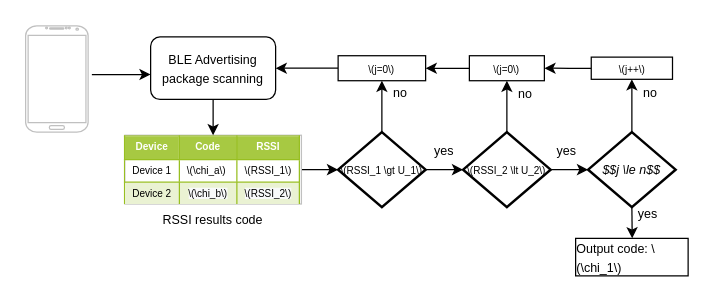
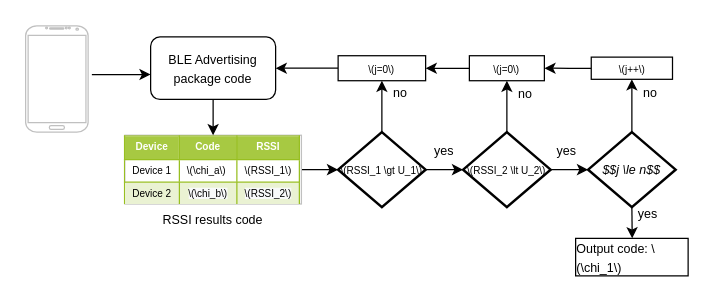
  <mxCell id="0" />
  <mxCell id="1" parent="0" />
- <mxCell id="2" value="&lt;font style=&quot;font-size: 10px&quot;&gt;BLE Advertising package scanning&lt;/font&gt;" style="rounded=1;whiteSpace=wrap;html=1;" vertex="1" parent="1"><mxGeometry x="120" y="28.88" width="100" height="50" as="geometry" /></mxCell>
+ <mxCell id="2" value="&lt;font style=&quot;font-size: 10px&quot;&gt;BLE Advertising package code&lt;/font&gt;" style="rounded=1;whiteSpace=wrap;html=1;" vertex="1" parent="1"><mxGeometry x="120" y="28.88" width="100" height="50" as="geometry" /></mxCell>
  <mxCell id="3" style="edgeStyle=orthogonalEdgeStyle;rounded=0;orthogonalLoop=1;jettySize=auto;html=1;entryX=0;entryY=0.5;entryDx=0;entryDy=0;entryPerimeter=0;" edge="1" parent="1" source="4" target="6"><mxGeometry relative="1" as="geometry" /></mxCell>
  <mxCell id="4" value="&lt;table border=&quot;1&quot; width=&quot;100%&quot; cellpadding=&quot;4&quot; style=&quot;width: 100% ; height: 100% ; border-collapse: collapse ; font-size: 8px&quot;&gt;&lt;tbody&gt;&lt;tr style=&quot;background-color: #a7c942 ; color: #ffffff ; border: 1px solid #98bf21&quot;&gt;&lt;th&gt;&lt;font style=&quot;font-size: 8px&quot;&gt;Device&lt;/font&gt;&lt;/th&gt;&lt;th&gt;&lt;font style=&quot;font-size: 8px&quot;&gt;Code&lt;/font&gt;&lt;/th&gt;&lt;th&gt;&lt;font style=&quot;font-size: 8px&quot;&gt;RSSI&lt;/font&gt;&lt;/th&gt;&lt;/tr&gt;&lt;tr style=&quot;border: 1px solid #98bf21&quot;&gt;&lt;td&gt;&lt;font style=&quot;font-size: 8px&quot;&gt;Device 1&lt;/font&gt;&lt;/td&gt;&lt;td&gt;\(\chi_a\)&amp;nbsp;&lt;br&gt;&lt;/td&gt;&lt;td&gt;\(RSSI_1\)&lt;br&gt;&lt;/td&gt;&lt;/tr&gt;&lt;tr style=&quot;background-color: #eaf2d3 ; border: 1px solid #98bf21&quot;&gt;&lt;td&gt;&lt;font style=&quot;font-size: 8px&quot;&gt;Device 2&lt;/font&gt;&lt;/td&gt;&lt;td&gt;&lt;span style=&quot;background-color: rgb(248 , 249 , 250)&quot;&gt;\(\chi_b\)&lt;/span&gt;&lt;br&gt;&lt;/td&gt;&lt;td&gt;&lt;span style=&quot;background-color: rgb(248 , 249 , 250)&quot;&gt;\(RSSI_2\)&lt;/span&gt;&lt;br&gt;&lt;/td&gt;&lt;/tr&gt;&lt;tr style=&quot;border: 1px solid #98bf21&quot;&gt;&lt;td&gt;&lt;font style=&quot;font-size: 8px&quot;&gt;Value 7&lt;/font&gt;&lt;/td&gt;&lt;td&gt;&lt;font style=&quot;font-size: 8px&quot;&gt;x1&lt;/font&gt;&lt;/td&gt;&lt;td&gt;&lt;font style=&quot;font-size: 8px&quot;&gt;RSSI&lt;sub&gt;3&lt;/sub&gt;&lt;/font&gt;&lt;/td&gt;&lt;/tr&gt;&lt;tr style=&quot;background-color: #eaf2d3 ; border: 1px solid #98bf21&quot;&gt;&lt;td&gt;&lt;font style=&quot;font-size: 8px&quot;&gt;Value 10&lt;/font&gt;&lt;/td&gt;&lt;td&gt;&lt;font style=&quot;font-size: 8px&quot;&gt;x&lt;/font&gt;&lt;/td&gt;&lt;td&gt;&lt;font style=&quot;font-size: 8px&quot;&gt;Value 12&lt;/font&gt;&lt;/td&gt;&lt;/tr&gt;&lt;/tbody&gt;&lt;/table&gt;" style="text;html=1;strokeColor=#c0c0c0;fillColor=#ffffff;overflow=fill;rounded=0;align=center;" vertex="1" parent="1"><mxGeometry x="99.38" y="107.5" width="141.25" height="55" as="geometry" /></mxCell>
  <mxCell id="5" style="edgeStyle=orthogonalEdgeStyle;rounded=0;orthogonalLoop=1;jettySize=auto;html=1;exitX=0.5;exitY=0;exitDx=0;exitDy=0;exitPerimeter=0;entryX=0.5;entryY=1;entryDx=0;entryDy=0;" edge="1" parent="1" source="6" target="13"><mxGeometry relative="1" as="geometry" /></mxCell>
  <mxCell id="6" value="&lt;span style=&quot;font-size: 8px&quot;&gt;\(RSSI_1 \gt U_1\)&lt;/span&gt;" style="strokeWidth=2;html=1;shape=mxgraph.flowchart.decision;whiteSpace=wrap;" vertex="1" parent="1"><mxGeometry x="270" y="105" width="70" height="60" as="geometry" /></mxCell>
  <mxCell id="7" style="edgeStyle=orthogonalEdgeStyle;rounded=0;orthogonalLoop=1;jettySize=auto;html=1;" edge="1" parent="1" source="8" target="15"><mxGeometry relative="1" as="geometry"><mxPoint x="405" y="70" as="targetPoint" /></mxGeometry></mxCell>
  <mxCell id="8" value="&lt;span style=&quot;font-size: 8px&quot;&gt;\(RSSI_2 \lt U_2\)&lt;/span&gt;" style="strokeWidth=2;html=1;shape=mxgraph.flowchart.decision;whiteSpace=wrap;" vertex="1" parent="1"><mxGeometry x="370" y="105" width="70" height="60" as="geometry" /></mxCell>
  <mxCell id="9" style="edgeStyle=orthogonalEdgeStyle;rounded=0;orthogonalLoop=1;jettySize=auto;html=1;entryX=0.5;entryY=1;entryDx=0;entryDy=0;" edge="1" parent="1" source="11" target="17"><mxGeometry relative="1" as="geometry" /></mxCell>
  <mxCell id="10" style="edgeStyle=orthogonalEdgeStyle;rounded=0;orthogonalLoop=1;jettySize=auto;html=1;exitX=0.5;exitY=1;exitDx=0;exitDy=0;exitPerimeter=0;" edge="1" parent="1" source="11"><mxGeometry relative="1" as="geometry"><mxPoint x="505.286" y="190" as="targetPoint" /></mxGeometry></mxCell>
  <mxCell id="11" value="&lt;i&gt;&lt;font style=&quot;font-size: 10px&quot;&gt;$$j \le n$$&lt;/font&gt;&lt;/i&gt;" style="strokeWidth=2;html=1;shape=mxgraph.flowchart.decision;whiteSpace=wrap;" vertex="1" parent="1"><mxGeometry x="470" y="105" width="70" height="60" as="geometry" /></mxCell>
  <mxCell id="12" style="edgeStyle=orthogonalEdgeStyle;rounded=0;orthogonalLoop=1;jettySize=auto;html=1;exitX=0;exitY=0.5;exitDx=0;exitDy=0;entryX=1;entryY=0.5;entryDx=0;entryDy=0;" edge="1" parent="1" source="13" target="2"><mxGeometry relative="1" as="geometry" /></mxCell>
  <mxCell id="13" value="&lt;span style=&quot;font-size: 8px&quot;&gt;\(j=0\)&lt;/span&gt;" style="rounded=0;whiteSpace=wrap;html=1;" vertex="1" parent="1"><mxGeometry x="270" y="43.88" width="70" height="20" as="geometry" /></mxCell>
  <mxCell id="14" style="edgeStyle=orthogonalEdgeStyle;rounded=0;orthogonalLoop=1;jettySize=auto;html=1;" edge="1" parent="1" source="15" target="13"><mxGeometry relative="1" as="geometry" /></mxCell>
  <mxCell id="15" value="&lt;span style=&quot;font-size: 8px&quot;&gt;\(j=0\)&lt;/span&gt;" style="rounded=0;whiteSpace=wrap;html=1;" vertex="1" parent="1"><mxGeometry x="375" y="43.88" width="60" height="20" as="geometry" /></mxCell>
  <mxCell id="16" style="edgeStyle=orthogonalEdgeStyle;rounded=0;orthogonalLoop=1;jettySize=auto;html=1;entryX=1;entryY=0.5;entryDx=0;entryDy=0;" edge="1" parent="1" source="17" target="15"><mxGeometry relative="1" as="geometry" /></mxCell>
  <mxCell id="17" value="&lt;span style=&quot;font-size: 8px&quot;&gt;\(j++\)&lt;/span&gt;" style="rounded=0;whiteSpace=wrap;html=1;" vertex="1" parent="1"><mxGeometry x="472.5" y="45" width="65" height="17.75" as="geometry" /></mxCell>
  <mxCell id="18" value="&lt;div style=&quot;text-align: left&quot;&gt;&lt;span style=&quot;font-size: 10px&quot;&gt;Output code: \(\chi_1\)&lt;/span&gt;&lt;/div&gt;" style="rounded=0;whiteSpace=wrap;html=1;" vertex="1" parent="1"><mxGeometry x="460" y="190" width="90" height="30" as="geometry" /></mxCell>
  <mxCell id="19" value="" style="verticalLabelPosition=bottom;verticalAlign=top;html=1;shadow=0;dashed=0;strokeWidth=1;shape=mxgraph.android.phone2;strokeColor=#c0c0c0;" vertex="1" parent="1"><mxGeometry x="20" y="20" width="50" height="85" as="geometry" /></mxCell>
  <mxCell id="20" value="" style="shape=image;imageAspect=0;aspect=fixed;verticalLabelPosition=bottom;verticalAlign=top;image=https://upload.wikimedia.org/wikipedia/commons/thumb/d/da/Bluetooth.svg/671px-Bluetooth.svg.png;" vertex="1" parent="1"><mxGeometry x="30.08" y="39.75" width="29.84" height="45.5" as="geometry" /></mxCell>
  <mxCell id="21" value="&lt;font style=&quot;font-size: 10px&quot;&gt;RSSI results code&lt;/font&gt;" style="text;html=1;strokeColor=none;fillColor=none;align=center;verticalAlign=middle;whiteSpace=wrap;rounded=0;" vertex="1" parent="1"><mxGeometry x="110" y="165" width="120" height="20" as="geometry" /></mxCell>
  <mxCell id="22" value="" style="endArrow=classic;html=1;entryX=0;entryY=0.6;entryDx=0;entryDy=0;entryPerimeter=0;" edge="1" parent="1" target="2"><mxGeometry width="50" height="50" relative="1" as="geometry"><mxPoint x="73" y="59" as="sourcePoint" /><mxPoint x="90" y="63" as="targetPoint" /></mxGeometry></mxCell>
  <mxCell id="23" value="" style="endArrow=classic;html=1;exitX=0.5;exitY=1;exitDx=0;exitDy=0;entryX=0.5;entryY=0;entryDx=0;entryDy=0;" edge="1" parent="1" source="2" target="4"><mxGeometry width="50" height="50" relative="1" as="geometry"><mxPoint x="240" y="170" as="sourcePoint" /><mxPoint x="290" y="120" as="targetPoint" /></mxGeometry></mxCell>
  <mxCell id="24" value="" style="endArrow=classic;html=1;exitX=1;exitY=0.5;exitDx=0;exitDy=0;exitPerimeter=0;entryX=0;entryY=0.5;entryDx=0;entryDy=0;entryPerimeter=0;" edge="1" parent="1" source="6" target="8"><mxGeometry width="50" height="50" relative="1" as="geometry"><mxPoint x="240" y="170" as="sourcePoint" /><mxPoint x="290" y="120" as="targetPoint" /></mxGeometry></mxCell>
  <mxCell id="25" value="" style="endArrow=classic;html=1;exitX=1;exitY=0.5;exitDx=0;exitDy=0;exitPerimeter=0;entryX=0;entryY=0.5;entryDx=0;entryDy=0;entryPerimeter=0;" edge="1" parent="1" source="8" target="11"><mxGeometry width="50" height="50" relative="1" as="geometry"><mxPoint x="240" y="170" as="sourcePoint" /><mxPoint x="290" y="120" as="targetPoint" /></mxGeometry></mxCell>
  <mxCell id="26" value="&lt;font style=&quot;font-size: 10px&quot;&gt;yes&lt;/font&gt;" style="text;html=1;strokeColor=none;fillColor=none;align=center;verticalAlign=middle;whiteSpace=wrap;rounded=0;" vertex="1" parent="1"><mxGeometry x="335" y="110" width="40" height="20" as="geometry" /></mxCell>
  <mxCell id="27" value="&lt;font style=&quot;font-size: 10px&quot;&gt;yes&lt;/font&gt;" style="text;html=1;strokeColor=none;fillColor=none;align=center;verticalAlign=middle;whiteSpace=wrap;rounded=0;" vertex="1" parent="1"><mxGeometry x="432.5" y="110" width="40" height="20" as="geometry" /></mxCell>
  <mxCell id="28" value="&lt;font style=&quot;font-size: 10px&quot;&gt;yes&lt;/font&gt;" style="text;html=1;strokeColor=none;fillColor=none;align=center;verticalAlign=middle;whiteSpace=wrap;rounded=0;" vertex="1" parent="1"><mxGeometry x="497.5" y="160" width="40" height="20" as="geometry" /></mxCell>
  <mxCell id="29" value="&lt;span style=&quot;font-size: 10px&quot;&gt;no&lt;br&gt;&lt;/span&gt;" style="text;html=1;strokeColor=none;fillColor=none;align=center;verticalAlign=middle;whiteSpace=wrap;rounded=0;" vertex="1" parent="1"><mxGeometry x="400" y="63.88" width="40" height="20" as="geometry" /></mxCell>
  <mxCell id="30" value="&lt;span style=&quot;font-size: 10px&quot;&gt;no&lt;br&gt;&lt;/span&gt;" style="text;html=1;strokeColor=none;fillColor=none;align=center;verticalAlign=middle;whiteSpace=wrap;rounded=0;" vertex="1" parent="1"><mxGeometry x="300" y="62.75" width="40" height="20" as="geometry" /></mxCell>
  <mxCell id="31" value="&lt;span style=&quot;font-size: 10px&quot;&gt;no&lt;br&gt;&lt;/span&gt;" style="text;html=1;strokeColor=none;fillColor=none;align=center;verticalAlign=middle;whiteSpace=wrap;rounded=0;" vertex="1" parent="1"><mxGeometry x="500" y="62.75" width="40" height="20" as="geometry" /></mxCell>
